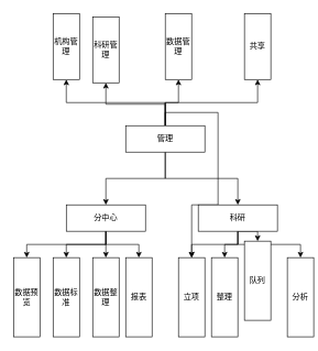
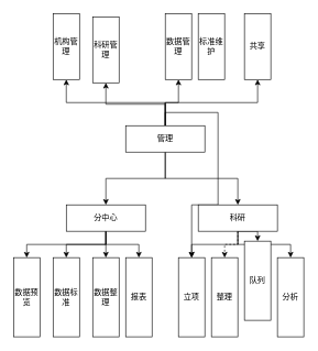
  <mxCell id="0" />
  <mxCell id="1" parent="0" />
  <mxCell id="2" style="edgeStyle=orthogonalEdgeStyle;rounded=0;orthogonalLoop=1;jettySize=auto;html=1;exitX=0.5;exitY=1;exitDx=0;exitDy=0;entryX=0.5;entryY=0;entryDx=0;entryDy=0;" parent="1" source="6" target="20" edge="1"><mxGeometry relative="1" as="geometry" /></mxCell>
  <mxCell id="3" style="edgeStyle=orthogonalEdgeStyle;rounded=0;orthogonalLoop=1;jettySize=auto;html=1;exitX=0.5;exitY=1;exitDx=0;exitDy=0;entryX=0.5;entryY=0;entryDx=0;entryDy=0;" parent="1" source="6" target="21" edge="1"><mxGeometry relative="1" as="geometry" /></mxCell>
  <mxCell id="4" style="edgeStyle=orthogonalEdgeStyle;rounded=0;orthogonalLoop=1;jettySize=auto;html=1;exitX=0.5;exitY=1;exitDx=0;exitDy=0;entryX=0.5;entryY=0;entryDx=0;entryDy=0;" parent="1" source="6" target="22" edge="1"><mxGeometry relative="1" as="geometry" /></mxCell>
  <mxCell id="5" style="edgeStyle=orthogonalEdgeStyle;rounded=0;orthogonalLoop=1;jettySize=auto;html=1;exitX=0.5;exitY=1;exitDx=0;exitDy=0;entryX=0.5;entryY=0;entryDx=0;entryDy=0;" parent="1" source="6" target="23" edge="1"><mxGeometry relative="1" as="geometry" /></mxCell>
  <mxCell id="6" value="分中心" style="rounded=0;whiteSpace=wrap;html=1;" parent="1" vertex="1"><mxGeometry x="100" y="310" width="120" height="40" as="geometry" /></mxCell>
  <mxCell id="7" style="edgeStyle=orthogonalEdgeStyle;rounded=0;orthogonalLoop=1;jettySize=auto;html=1;exitX=0.5;exitY=1;exitDx=0;exitDy=0;" parent="1" source="14" target="6" edge="1"><mxGeometry relative="1" as="geometry" /></mxCell>
  <mxCell id="8" style="edgeStyle=orthogonalEdgeStyle;rounded=0;orthogonalLoop=1;jettySize=auto;html=1;exitX=0.5;exitY=1;exitDx=0;exitDy=0;" parent="1" source="14" target="19" edge="1"><mxGeometry relative="1" as="geometry" /></mxCell>
  <mxCell id="9" style="edgeStyle=orthogonalEdgeStyle;rounded=0;orthogonalLoop=1;jettySize=auto;html=1;exitX=0.5;exitY=0;exitDx=0;exitDy=0;entryX=0.5;entryY=1;entryDx=0;entryDy=0;" parent="1" source="14" target="30" edge="1"><mxGeometry relative="1" as="geometry" /></mxCell>
  <mxCell id="10" style="edgeStyle=orthogonalEdgeStyle;rounded=0;orthogonalLoop=1;jettySize=auto;html=1;exitX=0.5;exitY=0;exitDx=0;exitDy=0;entryX=0.5;entryY=1;entryDx=0;entryDy=0;" parent="1" source="14" target="28" edge="1"><mxGeometry relative="1" as="geometry" /></mxCell>
  <mxCell id="11" style="edgeStyle=orthogonalEdgeStyle;rounded=0;orthogonalLoop=1;jettySize=auto;html=1;exitX=0.5;exitY=0;exitDx=0;exitDy=0;entryX=0.5;entryY=1;entryDx=0;entryDy=0;" parent="1" source="14" target="29" edge="1"><mxGeometry relative="1" as="geometry" /></mxCell>
  <mxCell id="12" style="edgeStyle=orthogonalEdgeStyle;rounded=0;orthogonalLoop=1;jettySize=auto;html=1;exitX=0.5;exitY=0;exitDx=0;exitDy=0;" parent="1" source="14" target="24" edge="1"><mxGeometry relative="1" as="geometry" /></mxCell>
  <mxCell id="13" style="edgeStyle=orthogonalEdgeStyle;rounded=0;orthogonalLoop=1;jettySize=auto;html=1;exitX=0.5;exitY=0;exitDx=0;exitDy=0;entryX=0.5;entryY=1;entryDx=0;entryDy=0;" parent="1" source="14" target="32" edge="1"><mxGeometry relative="1" as="geometry" /></mxCell>
  <mxCell id="14" value="管理" style="rounded=0;whiteSpace=wrap;html=1;" parent="1" vertex="1"><mxGeometry x="190" y="190" width="120" height="40" as="geometry" /></mxCell>
- <mxCell id="15" style="edgeStyle=orthogonalEdgeStyle;rounded=0;orthogonalLoop=1;jettySize=auto;html=1;exitX=0.5;exitY=1;exitDx=0;exitDy=0;entryX=0.5;entryY=0;entryDx=0;entryDy=0;" parent="1" source="19" target="25" edge="1"><mxGeometry relative="1" as="geometry" /></mxCell>
+ <mxCell id="15" style="edgeStyle=orthogonalEdgeStyle;rounded=0;orthogonalLoop=1;jettySize=auto;html=1;exitX=0.5;exitY=1;exitDx=0;exitDy=0;entryX=0.5;entryY=0;entryDx=0;entryDy=0;dashed=1;" parent="1" source="19" target="25" edge="1"><mxGeometry relative="1" as="geometry" /></mxCell>
  <mxCell id="16" style="edgeStyle=orthogonalEdgeStyle;rounded=0;orthogonalLoop=1;jettySize=auto;html=1;exitX=0.5;exitY=1;exitDx=0;exitDy=0;entryX=0.5;entryY=0;entryDx=0;entryDy=0;" parent="1" source="19" target="24" edge="1"><mxGeometry relative="1" as="geometry" /></mxCell>
  <mxCell id="17" style="edgeStyle=orthogonalEdgeStyle;rounded=0;orthogonalLoop=1;jettySize=auto;html=1;exitX=0.5;exitY=1;exitDx=0;exitDy=0;entryX=0.5;entryY=0;entryDx=0;entryDy=0;" parent="1" source="19" target="26" edge="1"><mxGeometry relative="1" as="geometry" /></mxCell>
  <mxCell id="18" style="edgeStyle=orthogonalEdgeStyle;rounded=0;orthogonalLoop=1;jettySize=auto;html=1;exitX=0.5;exitY=1;exitDx=0;exitDy=0;entryX=0.5;entryY=0;entryDx=0;entryDy=0;" parent="1" source="19" target="27" edge="1"><mxGeometry relative="1" as="geometry" /></mxCell>
  <mxCell id="19" value="科研" style="rounded=0;whiteSpace=wrap;html=1;" parent="1" vertex="1"><mxGeometry x="300" y="310" width="120" height="40" as="geometry" /></mxCell>
  <mxCell id="20" value="数据预览" style="rounded=0;whiteSpace=wrap;html=1;" parent="1" vertex="1"><mxGeometry x="20" y="390" width="40" height="120" as="geometry" /></mxCell>
  <mxCell id="21" value="数据标准" style="rounded=0;whiteSpace=wrap;html=1;" parent="1" vertex="1"><mxGeometry x="80" y="390" width="40" height="120" as="geometry" /></mxCell>
  <mxCell id="22" value="数据整理" style="rounded=0;whiteSpace=wrap;html=1;" parent="1" vertex="1"><mxGeometry x="140" y="390" width="40" height="120" as="geometry" /></mxCell>
  <mxCell id="23" value="报表" style="rounded=0;whiteSpace=wrap;html=1;" parent="1" vertex="1"><mxGeometry x="190" y="390" width="40" height="120" as="geometry" /></mxCell>
  <mxCell id="24" value="立项" style="rounded=0;whiteSpace=wrap;html=1;" parent="1" vertex="1"><mxGeometry x="270" y="390" width="40" height="120" as="geometry" /></mxCell>
  <mxCell id="25" value="整理" style="rounded=0;whiteSpace=wrap;html=1;" parent="1" vertex="1"><mxGeometry x="320" y="390" width="40" height="120" as="geometry" /></mxCell>
  <mxCell id="26" value="队列" style="rounded=0;whiteSpace=wrap;html=1;" parent="1" vertex="1"><mxGeometry x="370" y="365" width="40" height="120" as="geometry" /></mxCell>
- <mxCell id="27" value="分析" style="rounded=0;whiteSpace=wrap;html=1;" parent="1" vertex="1"><mxGeometry x="435" y="390" width="40" height="120" as="geometry" /></mxCell>
+ <mxCell id="27" value="分析" style="rounded=0;whiteSpace=wrap;html=1;" parent="1" vertex="1"><mxGeometry x="420" y="390" width="40" height="120" as="geometry" /></mxCell>
  <mxCell id="28" value="机构管理" style="rounded=0;whiteSpace=wrap;html=1;" parent="1" vertex="1"><mxGeometry x="80" y="20" width="40" height="100" as="geometry" /></mxCell>
  <mxCell id="29" value="科研管理" style="rounded=0;whiteSpace=wrap;html=1;" parent="1" vertex="1"><mxGeometry x="140" y="25" width="40" height="100" as="geometry" /></mxCell>
  <mxCell id="30" value="数据管理" style="rounded=0;whiteSpace=wrap;html=1;" parent="1" vertex="1"><mxGeometry x="250" y="20" width="40" height="100" as="geometry" /></mxCell>
+ <mxCell id="31" value="标准维护" style="rounded=0;whiteSpace=wrap;html=1;" parent="1" vertex="1"><mxGeometry x="300" y="20" width="40" height="100" as="geometry" /></mxCell>
  <mxCell id="32" value="共享" style="rounded=0;whiteSpace=wrap;html=1;" parent="1" vertex="1"><mxGeometry x="370" y="20" width="40" height="100" as="geometry" /></mxCell>
